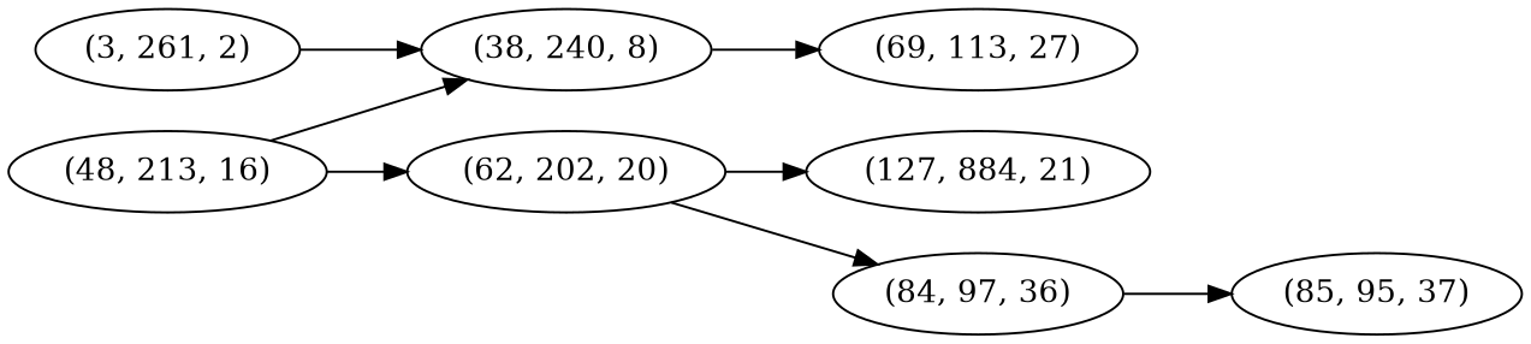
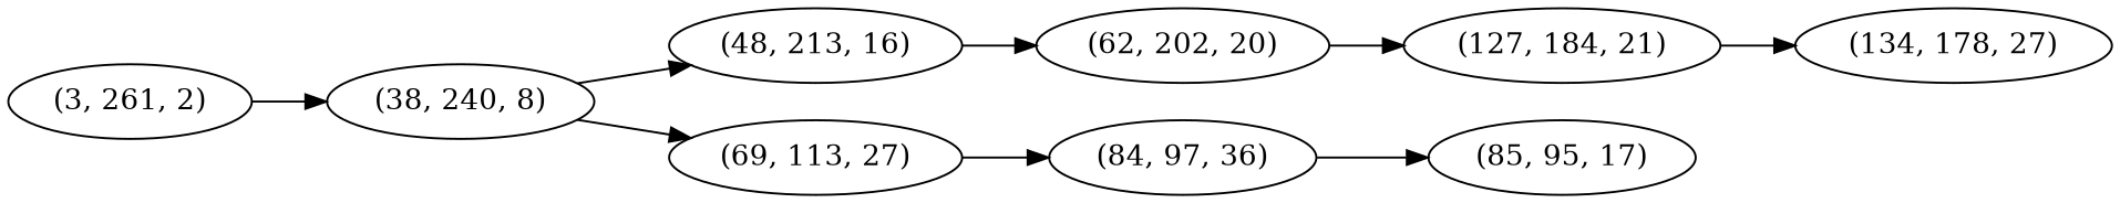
  digraph {
    rankdir=LR
    "(3, 261, 2)"
    "(38, 240, 8)"
    "(48, 213, 16)"
    "(69, 113, 27)"
    "(62, 202, 20)"
-   "(127, 184, 21)" [label="(127, 884, 21)"]
+   "(127, 184, 21)"
    "(84, 97, 36)"
-   "(85, 95, 37)"
+   "(134, 178, 27)"
+   "(85, 95, 37)" [label="(85, 95, 17)"]
    "(3, 261, 2)" -> "(38, 240, 8)"
-   "(48, 213, 16)" -> "(38, 240, 8)"
+   "(38, 240, 8)" -> "(48, 213, 16)"
    "(38, 240, 8)" -> "(69, 113, 27)"
    "(48, 213, 16)" -> "(62, 202, 20)"
-   "(62, 202, 20)" -> "(84, 97, 36)"
+   "(69, 113, 27)" -> "(84, 97, 36)"
    "(62, 202, 20)" -> "(127, 184, 21)"
+   "(127, 184, 21)" -> "(134, 178, 27)"
    "(84, 97, 36)" -> "(85, 95, 37)"
  }
